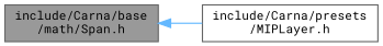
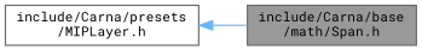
  digraph {
    rankdir=LR
    fontname="Roboto Mono"
    node [fontname="Roboto Mono" fontsize=10 shape=box style=filled]
    n1 [color=gray40 fillcolor=grey60 fontcolor=black height=0.2 label="include/Carna/base\l/math/Span.h" width=0.4]
    n2 [color=grey40 fillcolor=white height=0.2 label="include/Carna/presets\l/MIPLayer.h" width=0.4]
-   n1 -> n2 [color=steelblue1 dir=back fontname="Roboto Mono" fontsize=10 labelfontname=Helvetica labelfontsize=10 style=solid]
+   n2 -> n1 [color=steelblue1 dir=back fontname="Roboto Mono" fontsize=10 labelfontname=Helvetica labelfontsize=10 style=solid]
  }
